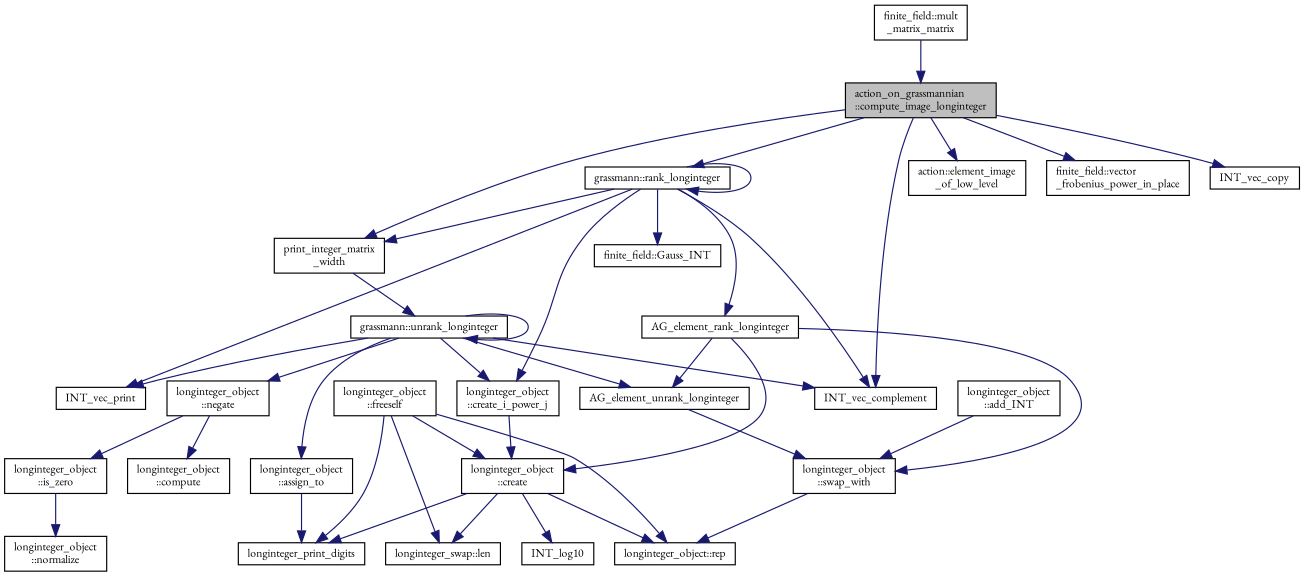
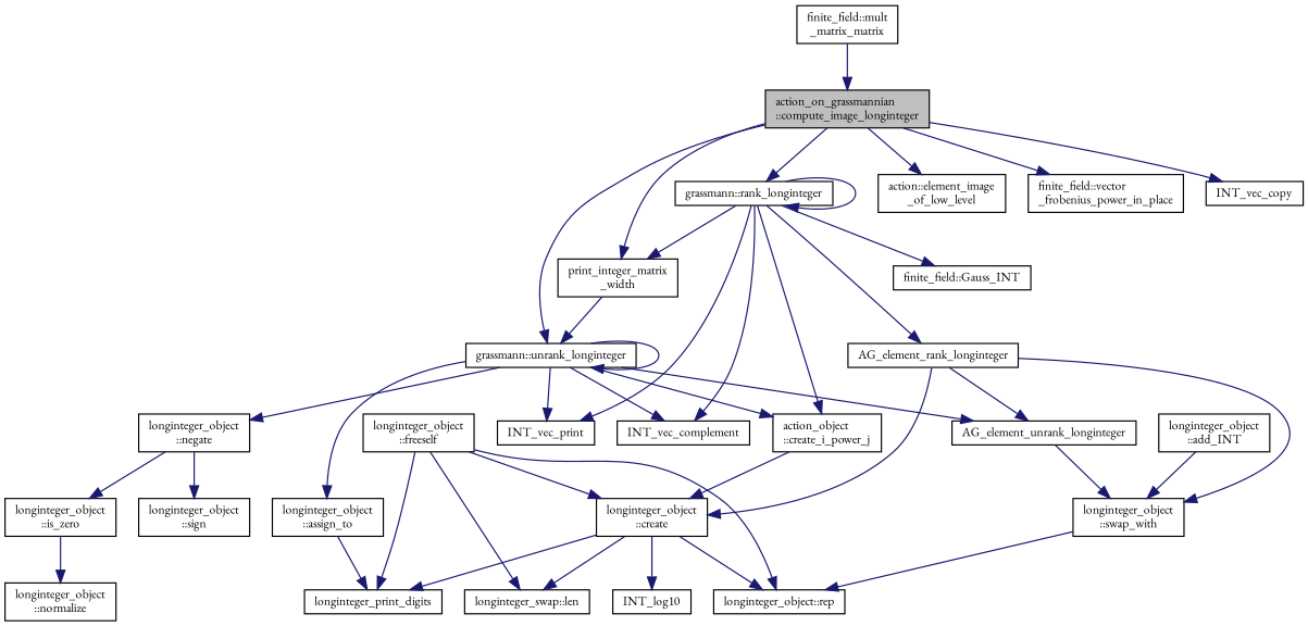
  digraph {
    fontname="EB Garamond"
    rankdir=TB
    node [color=black fillcolor=white fontname="EB Garamond" fontsize=10 shape=record style=filled]
    edge [color=midnightblue fontname="EB Garamond" fontsize=10 labelfontname=Helvetica labelfontsize=10 style=solid]
    n1 [fillcolor=grey75 fontcolor=black height=0.2 label="action_on_grassmannian\l::compute_image_longinteger" width=0.4]
    n2 [height=0.2 label="grassmann::unrank_longinteger" width=0.4]
    n3 [height=0.2 label="print_integer_matrix\l_width" width=0.4]
    n4 [height=0.2 label="action::element_image\l_of_low_level" width=0.4]
    n5 [height=0.2 label="finite_field::vector\l_frobenius_power_in_place" width=0.4]
    n6 [height=0.2 label=INT_vec_copy width=0.4]
    n7 [height=0.2 label="grassmann::rank_longinteger" width=0.4]
    n8 [height=0.2 label="longinteger_object\l::assign_to" width=0.4]
-   n9 [height=0.2 label="longinteger_object\l::create_i_power_j" width=0.4]
+   n9 [height=0.2 label="action_object\l::create_i_power_j" width=0.4]
    n10 [height=0.2 label="longinteger_object\l::negate" width=0.4]
    n11 [height=0.2 label=AG_element_unrank_longinteger width=0.4]
    n12 [height=0.2 label=INT_vec_print width=0.4]
    n13 [height=0.2 label=INT_vec_complement width=0.4]
    n14 [height=0.2 label="finite_field::mult\l_matrix_matrix" width=0.4]
    n15 [height=0.2 label="finite_field::Gauss_INT" width=0.4]
    n16 [height=0.2 label=AG_element_rank_longinteger width=0.4]
    n17 [height=0.2 label=longinteger_print_digits width=0.4]
    n18 [height=0.2 label="longinteger_object\l::create" width=0.4]
    n19 [height=0.2 label="longinteger_object\l::is_zero" width=0.4]
-   n20 [height=0.2 label="longinteger_object\l::compute" width=0.4]
+   n20 [height=0.2 label="longinteger_object\l::sign" width=0.4]
    n21 [height=0.2 label="longinteger_object\l::swap_with" width=0.4]
    n22 [height=0.2 label="longinteger_object::rep" width=0.4]
    n23 [height=0.2 label="longinteger_swap::len" width=0.4]
    n24 [height=0.2 label=INT_log10 width=0.4]
    n25 [height=0.2 label="longinteger_object\l::freeself" width=0.4]
    n26 [height=0.2 label="longinteger_object\l::normalize" width=0.4]
    n27 [height=0.2 label="longinteger_object\l::add_INT" width=0.4]
-   n1 -> n13
+   n1 -> n2
    n1 -> n3
    n1 -> n4
    n1 -> n5
    n1 -> n6
    n1 -> n7
    n2 -> n2
    n2 -> n8
    n2 -> n9
    n2 -> n10
    n2 -> n11
    n2 -> n12
    n2 -> n13
    n3 -> n2
    n7 -> n3
    n7 -> n7
    n7 -> n9
    n7 -> n12
    n7 -> n13
    n7 -> n15
    n7 -> n16
    n8 -> n17
    n9 -> n18
    n10 -> n19
    n10 -> n20
    n11 -> n21
    n14 -> n1
    n16 -> n11
    n16 -> n18
    n16 -> n21
    n18 -> n17
    n18 -> n22
    n18 -> n23
    n18 -> n24
    n19 -> n26
    n21 -> n22
    n25 -> n17
    n25 -> n18
    n25 -> n22
    n25 -> n23
    n27 -> n21
  }
